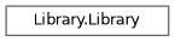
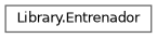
  digraph {
    rankdir=LR
-   n1 [color=grey40 fillcolor=white fontname=Helvetica fontsize=10 height=0.2 label="Library.Library" shape=box style=filled width=0.4]
+   n1 [color=grey40 fillcolor=white fontname=Helvetica fontsize=10 height=0.2 label="Library.Entrenador" shape=box style=filled width=0.4]
  }
